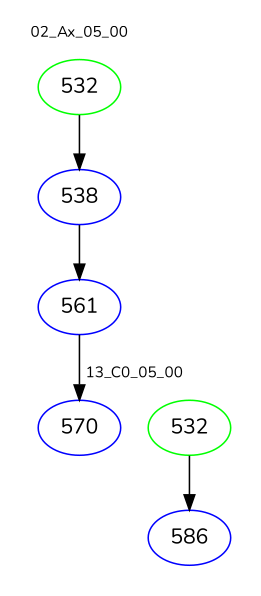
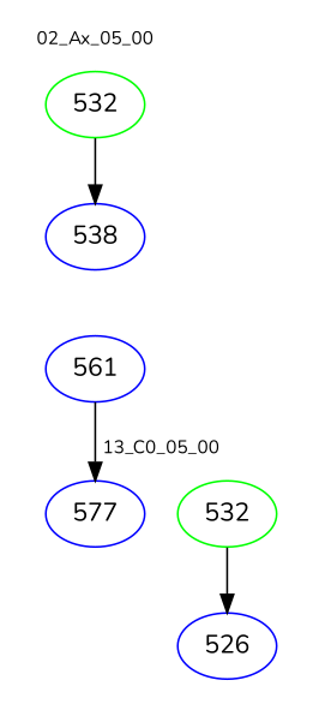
  digraph {
    fontname=Nunito
    node [color=blue fontname=Nunito]
    edge [color=black fontname=Nunito]
    n1 [color=green label=532]
    n2 [label=538]
    n3 [label=561]
    n4 [color=green label=532]
-   n5 [label=586]
-   n6 [label=570]
+   n5 [label=526]
+   n6 [label=577]
    subgraph cluster_1 {
      color=white
      fontsize=10
      label="02_Ax_05_00"
      n1
      n2
      n3
    }
    subgraph cluster_2 {
      color=white
      fontsize=10
      label="13_C0_05_00"
      n4
      n5
      n6
    }
    n1 -> n2
-   n2 -> n3
    n3 -> n6
    n4 -> n5
  }
